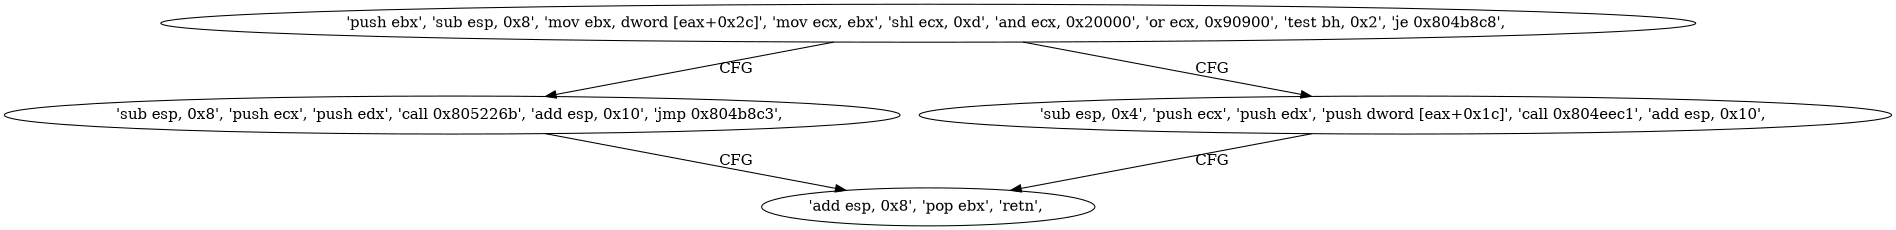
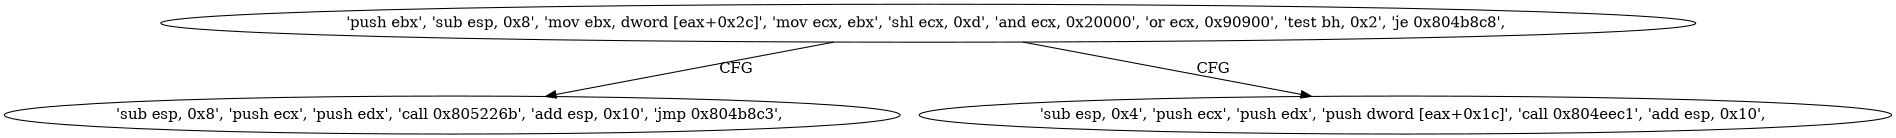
  digraph {
    n1 [label="'push ebx', 'sub esp, 0x8', 'mov ebx, dword [eax+0x2c]', 'mov ecx, ebx', 'shl ecx, 0xd', 'and ecx, 0x20000', 'or ecx, 0x90900', 'test bh, 0x2', 'je 0x804b8c8', "]
    n2 [label="'sub esp, 0x8', 'push ecx', 'push edx', 'call 0x805226b', 'add esp, 0x10', 'jmp 0x804b8c3', "]
    n3 [label="'sub esp, 0x4', 'push ecx', 'push edx', 'push dword [eax+0x1c]', 'call 0x804eec1', 'add esp, 0x10', "]
-   n4 [label="'add esp, 0x8', 'pop ebx', 'retn', "]
    n1 -> n2 [label=CFG]
    n1 -> n3 [label=CFG]
-   n2 -> n4 [label=CFG]
-   n3 -> n4 [label=CFG]
  }
